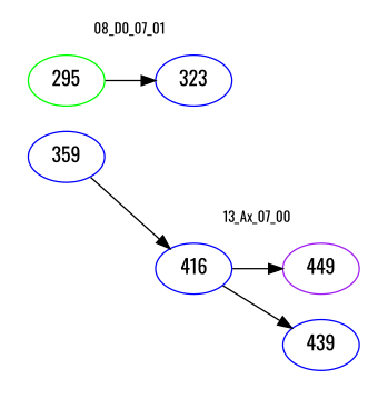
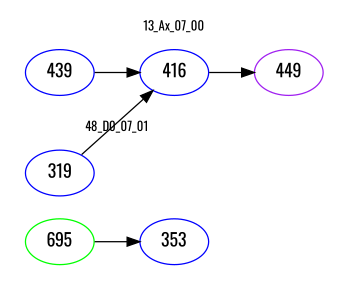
  digraph {
    fontname=Oswald
    rankdir=LR
    node [color=blue fontname=Oswald]
    edge [color=black fontname=Oswald]
    n1 [label=439]
    n2 [label=416]
    n3 [color=purple label=449]
-   n4 [label=359]
-   n5 [color=green label=295]
-   n6 [label=323]
+   n4 [label=319]
+   n5 [color=green label=695]
+   n6 [label=353]
    subgraph cluster_1 {
      color=white
      fontsize=10
      label="13_Ax_07_00"
      n1
      n2
      n3
    }
    subgraph cluster_2 {
      color=white
      fontsize=10
-     label="08_D0_07_01"
+     label="48_D0_07_01"
      n4
      n5
      n6
    }
-   n2 -> n1
+   n1 -> n2
    n2 -> n3
    n4 -> n2
    n5 -> n6
  }
